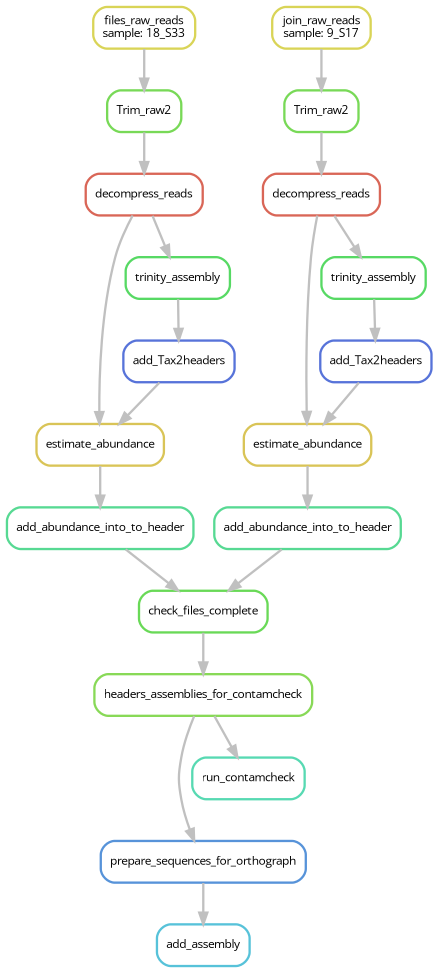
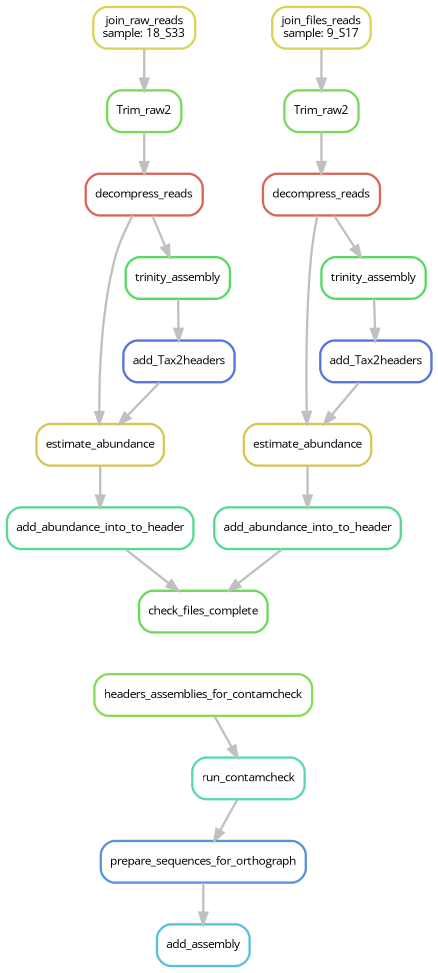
  digraph {
    bgcolor=white
    fontname="Open Sans"
    node [color="0.41 0.6 0.85" fontname="Open Sans" fontsize=10 penwidth=2 shape=box style=rounded]
    edge [color=grey fontname="Open Sans" penwidth=2]
    n1 [color="0.53 0.6 0.85" label=add_assembly]
    n2 [color="0.59 0.6 0.85" label=prepare_sequences_for_orthograph]
    n3 [color="0.45 0.6 0.85" label=run_contamcheck]
    n4 [color="0.27 0.6 0.85" label=headers_assemblies_for_contamcheck]
    n5 [color="0.31 0.6 0.85" label=check_files_complete]
    n6 [label=add_abundance_into_to_header]
    n7 [color="0.14 0.6 0.85" label=estimate_abundance]
    n8 [color="0.02 0.6 0.85" label=decompress_reads]
    n9 [color="0.35 0.6 0.85" label=trinity_assembly]
    n10 [color="0.63 0.6 0.85" label=add_Tax2headers]
    n11 [color="0.29 0.6 0.85" label=Trim_raw2]
-   n12 [color="0.16 0.6 0.85" label="files_raw_reads\nsample: 18_S33"]
+   n12 [color="0.16 0.6 0.85" label="join_raw_reads\nsample: 18_S33"]
    n13 [label=add_abundance_into_to_header]
    n14 [color="0.14 0.6 0.85" label=estimate_abundance]
    n15 [color="0.02 0.6 0.85" label=decompress_reads]
    n16 [color="0.35 0.6 0.85" label=trinity_assembly]
    n17 [color="0.63 0.6 0.85" label=add_Tax2headers]
    n18 [color="0.29 0.6 0.85" label=Trim_raw2]
-   n19 [color="0.16 0.6 0.85" label="join_raw_reads\nsample: 9_S17"]
+   n19 [color="0.16 0.6 0.85" label="join_files_reads\nsample: 9_S17"]
    n2 -> n1
-   n4 -> n2
+   n3 -> n2
    n4 -> n3
-   n5 -> n4
    n6 -> n5
    n7 -> n6
    n8 -> n7
    n8 -> n9
    n9 -> n10
    n10 -> n7
    n11 -> n8
    n12 -> n11
    n13 -> n5
    n14 -> n13
    n15 -> n14
    n15 -> n16
    n16 -> n17
    n17 -> n14
    n18 -> n15
    n19 -> n18
  }
